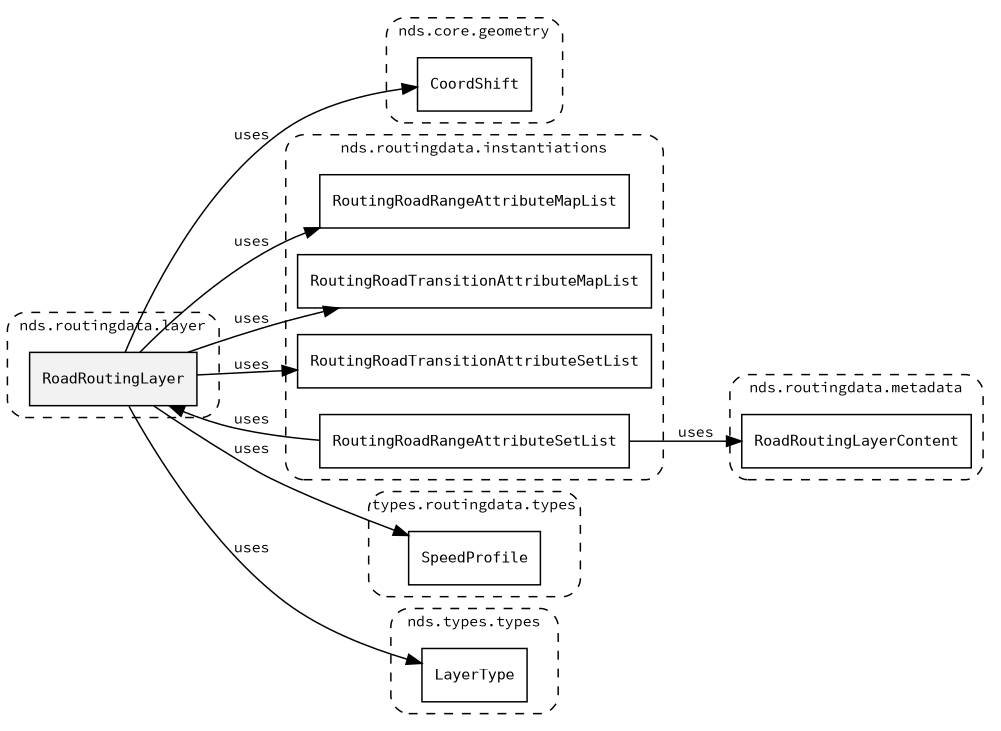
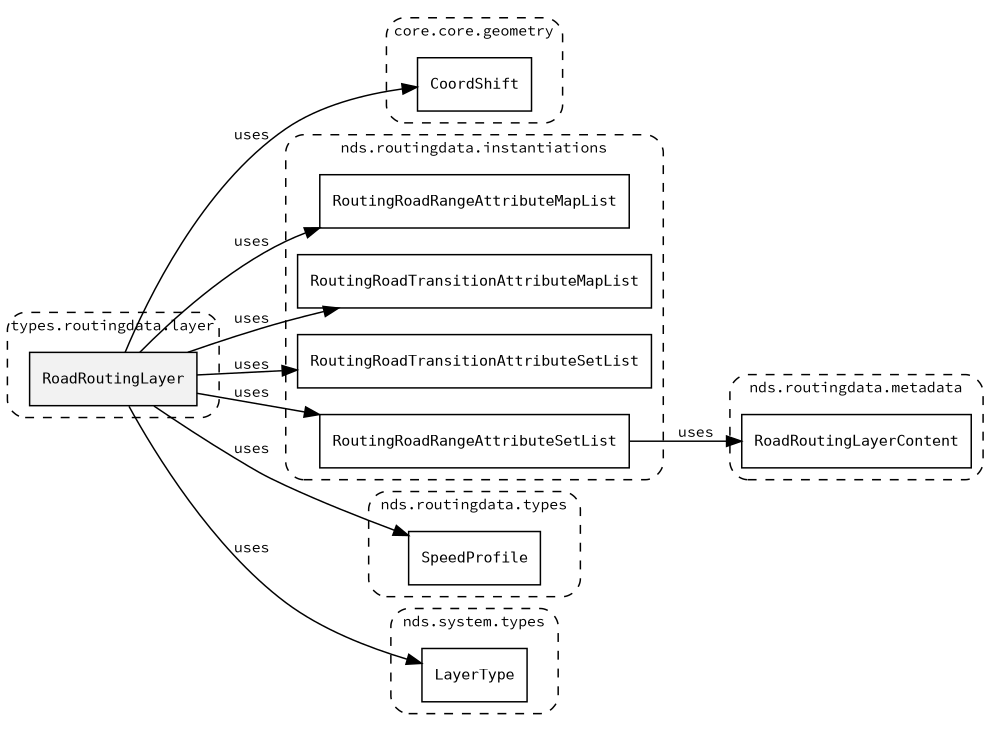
  digraph {
    fontname="Source Code Pro"
    fontsize=10
    rankdir=LR
    node [fontname="Source Code Pro" fontsize=10 shape=box]
    edge [fontname="Source Code Pro" fontsize=10]
    n1 [fillcolor="#0000000D" label=<<font face="monospace"><table align="center" border="0" cellspacing="0" cellpadding="0"><tr><td href="../../../content/packages/nds.routingdata.layer.html#Structure-RoadRoutingLayer" title="Structure defined in nds.routingdata.layer">RoadRoutingLayer</td></tr></table></font>> style=filled]
    n2 [label=<<font face="monospace"><table align="center" border="0" cellspacing="0" cellpadding="0"><tr><td href="../../../content/packages/nds.core.geometry.html#Subtype-CoordShift" title="Subtype defined in nds.core.geometry">CoordShift</td></tr></table></font>>]
    n3 [label=<<font face="monospace"><table align="center" border="0" cellspacing="0" cellpadding="0"><tr><td href="../../../content/packages/nds.routingdata.metadata.html#Bitmask-RoadRoutingLayerContent" title="Bitmask defined in nds.routingdata.metadata">RoadRoutingLayerContent</td></tr></table></font>>]
    n4 [label=<<font face="monospace"><table align="center" border="0" cellspacing="0" cellpadding="0"><tr><td href="../../../content/packages/nds.routingdata.instantiations.html#InstantiateType-RoutingRoadRangeAttributeMapList" title="InstantiateType defined in nds.routingdata.instantiations">RoutingRoadRangeAttributeMapList</td></tr></table></font>>]
    n5 [label=<<font face="monospace"><table align="center" border="0" cellspacing="0" cellpadding="0"><tr><td href="../../../content/packages/nds.routingdata.instantiations.html#InstantiateType-RoutingRoadTransitionAttributeMapList" title="InstantiateType defined in nds.routingdata.instantiations">RoutingRoadTransitionAttributeMapList</td></tr></table></font>>]
    n6 [label=<<font face="monospace"><table align="center" border="0" cellspacing="0" cellpadding="0"><tr><td href="../../../content/packages/nds.routingdata.instantiations.html#InstantiateType-RoutingRoadRangeAttributeSetList" title="InstantiateType defined in nds.routingdata.instantiations">RoutingRoadRangeAttributeSetList</td></tr></table></font>>]
    n7 [label=<<font face="monospace"><table align="center" border="0" cellspacing="0" cellpadding="0"><tr><td href="../../../content/packages/nds.routingdata.instantiations.html#InstantiateType-RoutingRoadTransitionAttributeSetList" title="InstantiateType defined in nds.routingdata.instantiations">RoutingRoadTransitionAttributeSetList</td></tr></table></font>>]
    n8 [label=<<font face="monospace"><table align="center" border="0" cellspacing="0" cellpadding="0"><tr><td href="../../../content/packages/nds.routingdata.types.html#Structure-SpeedProfile" title="Structure defined in nds.routingdata.types">SpeedProfile</td></tr></table></font>>]
    n9 [label=<<font face="monospace"><table align="center" border="0" cellspacing="0" cellpadding="0"><tr><td href="../../../content/packages/nds.system.types.html#Enum-LayerType" title="Enum defined in nds.system.types">LayerType</td></tr></table></font>>]
    subgraph cluster_1 {
-     label="nds.routingdata.layer"
+     label="types.routingdata.layer"
      style="dashed, rounded"
      n1
    }
    subgraph cluster_2 {
-     label="nds.core.geometry"
+     label="core.core.geometry"
      style="dashed, rounded"
      n2
    }
    subgraph cluster_3 {
      label="nds.routingdata.metadata"
      style="dashed, rounded"
      n3
    }
    subgraph cluster_4 {
      label="nds.routingdata.instantiations"
      style="dashed, rounded"
      n4
      n5
      n6
      n7
    }
    subgraph cluster_5 {
-     label="types.routingdata.types"
+     label="nds.routingdata.types"
      style="dashed, rounded"
      n8
    }
    subgraph cluster_6 {
-     label="nds.types.types"
+     label="nds.system.types"
      style="dashed, rounded"
      n9
    }
    n1 -> n2 [label=uses]
    n1 -> n4 [label=uses]
    n1 -> n5 [label=uses]
-   n6 -> n1 [label=uses]
+   n1 -> n6 [label=uses]
    n1 -> n7 [label=uses]
    n1 -> n8 [label=uses]
    n1 -> n9 [label=uses]
    n6 -> n3 [label=uses]
  }
